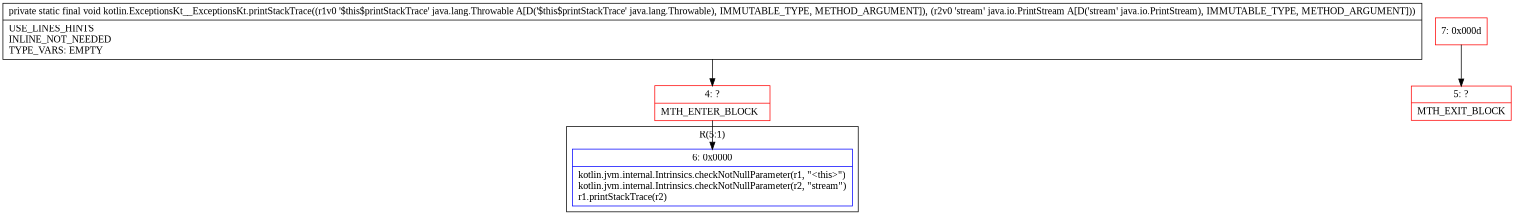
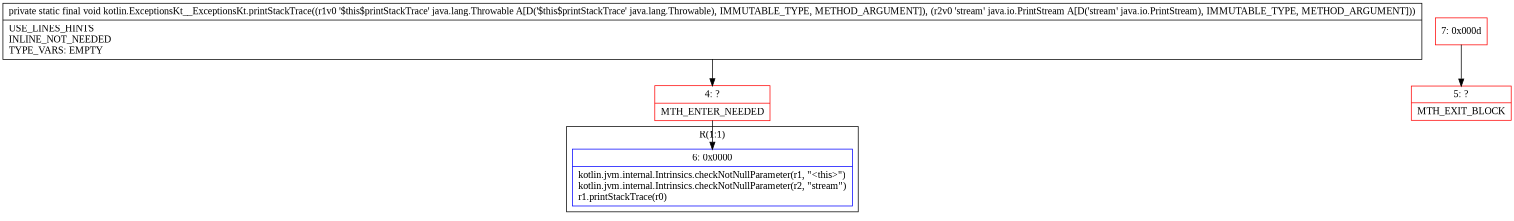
  digraph {
    fontname="Liberation Serif"
    node [color=red fontname="Liberation Serif" shape=record]
    edge [fontname="Liberation Serif"]
-   n1 [color=blue label="{6\:\ 0x0000|kotlin.jvm.internal.Intrinsics.checkNotNullParameter(r1, \"\<this\>\")\lkotlin.jvm.internal.Intrinsics.checkNotNullParameter(r2, \"stream\")\lr1.printStackTrace(r2)\l}"]
+   n1 [color=blue label="{6\:\ 0x0000|kotlin.jvm.internal.Intrinsics.checkNotNullParameter(r1, \"\<this\>\")\lkotlin.jvm.internal.Intrinsics.checkNotNullParameter(r2, \"stream\")\lr1.printStackTrace(r0)\l}"]
    n2 [label="{7\:\ 0x000d}"]
    n3 [label="{5\:\ ?|MTH_EXIT_BLOCK\l}"]
-   n4 [label="{4\:\ ?|MTH_ENTER_BLOCK\l}"]
+   n4 [label="{4\:\ ?|MTH_ENTER_NEEDED\l}"]
    n5 [label="{private static final void kotlin.ExceptionsKt__ExceptionsKt.printStackTrace((r1v0 '$this$printStackTrace' java.lang.Throwable A[D('$this$printStackTrace' java.lang.Throwable), IMMUTABLE_TYPE, METHOD_ARGUMENT]), (r2v0 'stream' java.io.PrintStream A[D('stream' java.io.PrintStream), IMMUTABLE_TYPE, METHOD_ARGUMENT]))  | USE_LINES_HINTS\lINLINE_NOT_NEEDED\lTYPE_VARS: EMPTY\l}" color=""]
    subgraph cluster_1 {
-     label="R(5:1)"
+     label="R(1:1)"
      n1
    }
    n2 -> n3
    n4 -> n1
    n5 -> n4
  }
